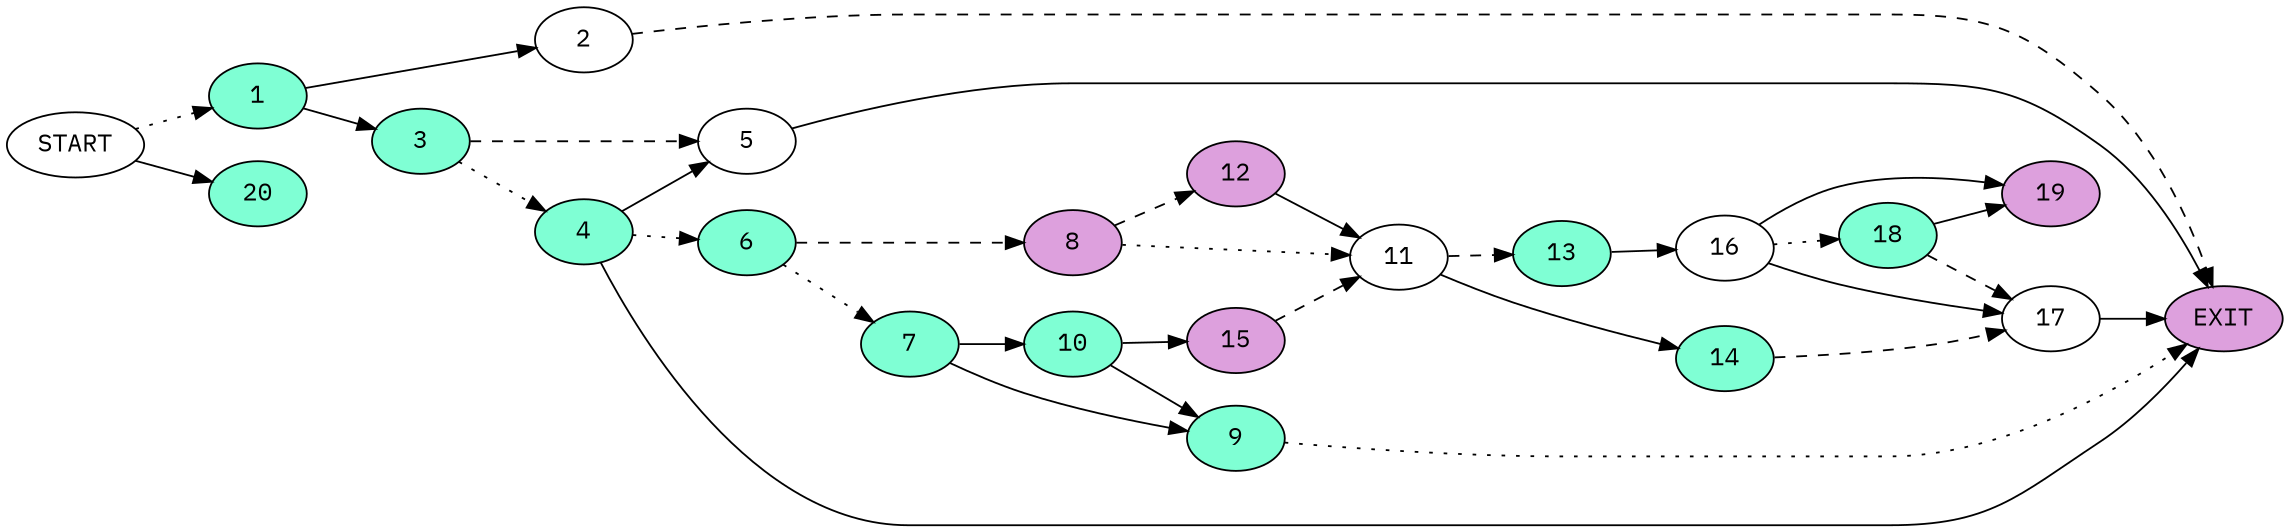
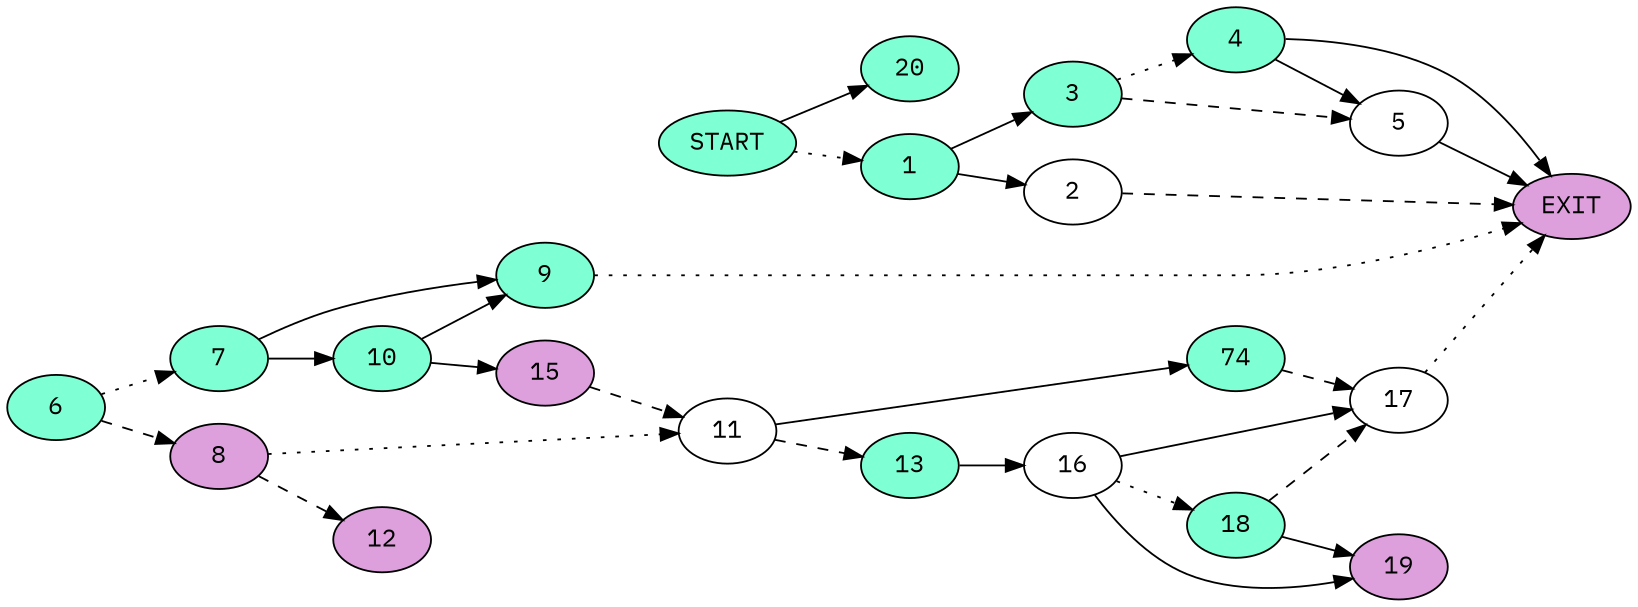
  digraph {
    fontname="IBM Plex Mono"
    rankdir=LR
    node [fillcolor=aquamarine fontname="IBM Plex Mono" style=filled]
    edge [fontname="IBM Plex Mono" style=solid]
-   n1 [fillcolor=white label=START]
+   n1 [label=START]
    1
    20
    2 [fillcolor=white]
    3
    n6 [fillcolor=plum label=EXIT]
    4
    5 [fillcolor=white]
    6
    7
    8 [fillcolor=plum]
    9
    10
    11 [fillcolor=white]
    12 [fillcolor=plum]
    15 [fillcolor=plum]
    13
-   14
+   14 [label=74]
    16 [fillcolor=white]
    17 [fillcolor=white]
    18
    19 [fillcolor=plum]
    n1 -> 1 [style=dotted]
    n1 -> 20
    1 -> 2
    1 -> 3
    2 -> n6 [style=dashed]
    3 -> 4 [style=dotted]
    3 -> 5 [style=dashed]
    4 -> n6
    4 -> 5
-   4 -> 6 [style=dotted]
    5 -> n6
    6 -> 7 [style=dotted]
    6 -> 8 [style=dashed]
    7 -> 9
    7 -> 10
    8 -> 11 [style=dotted]
    8 -> 12 [style=dashed]
    9 -> n6 [style=dotted]
    10 -> 9
    10 -> 15
    11 -> 13 [style=dashed]
    11 -> 14
-   12 -> 11
    15 -> 11 [style=dashed]
    13 -> 16
    14 -> 17 [style=dashed]
    16 -> 17
    16 -> 18 [style=dotted]
    16 -> 19
-   17 -> n6
+   17 -> n6 [style=dotted]
    18 -> 17 [style=dashed]
    18 -> 19
  }
